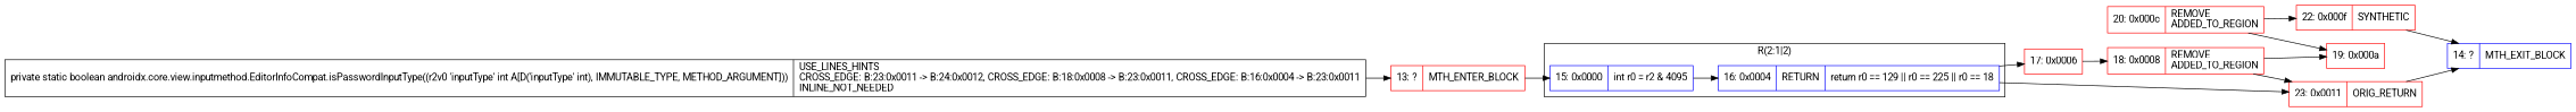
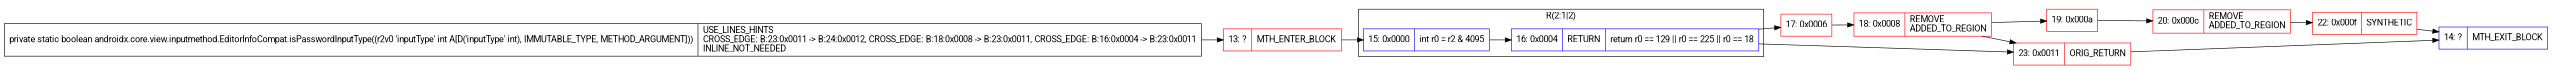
  digraph {
    fontname=Roboto
    rankdir=LR
    node [color=red fontname=Roboto shape=record]
    edge [fontname=Roboto]
    n1 [color=blue label="{15\:\ 0x0000|int r0 = r2 & 4095\l}"]
    n2 [color=blue label="{16\:\ 0x0004|RETURN\l|return r0 == 129 \|\| r0 == 225 \|\| r0 == 18\l}"]
    n3 [label="{17\:\ 0x0006}"]
    n4 [label="{23\:\ 0x0011|ORIG_RETURN\l}"]
    n5 [label="{18\:\ 0x0008|REMOVE\lADDED_TO_REGION\l}"]
    n6 [color=blue label="{14\:\ ?|MTH_EXIT_BLOCK\l}"]
    n7 [label="{13\:\ ?|MTH_ENTER_BLOCK\l}"]
    n8 [label="{19\:\ 0x000a}"]
    n9 [label="{20\:\ 0x000c|REMOVE\lADDED_TO_REGION\l}"]
    n10 [label="{22\:\ 0x000f|SYNTHETIC\l}"]
    n11 [label="{private static boolean androidx.core.view.inputmethod.EditorInfoCompat.isPasswordInputType((r2v0 'inputType' int A[D('inputType' int), IMMUTABLE_TYPE, METHOD_ARGUMENT]))  | USE_LINES_HINTS\lCROSS_EDGE: B:23:0x0011 \-\> B:24:0x0012, CROSS_EDGE: B:18:0x0008 \-\> B:23:0x0011, CROSS_EDGE: B:16:0x0004 \-\> B:23:0x0011\lINLINE_NOT_NEEDED\l}" color=""]
    subgraph cluster_1 {
      label="R(2:1|2)"
      n1
      n2
    }
    n1 -> n2
    n2 -> n3
    n2 -> n4
    n3 -> n5
    n4 -> n6
    n5 -> n4
    n5 -> n8
    n7 -> n1
-   n9 -> n8
+   n8 -> n9
    n9 -> n10
    n10 -> n6
    n11 -> n7
  }
